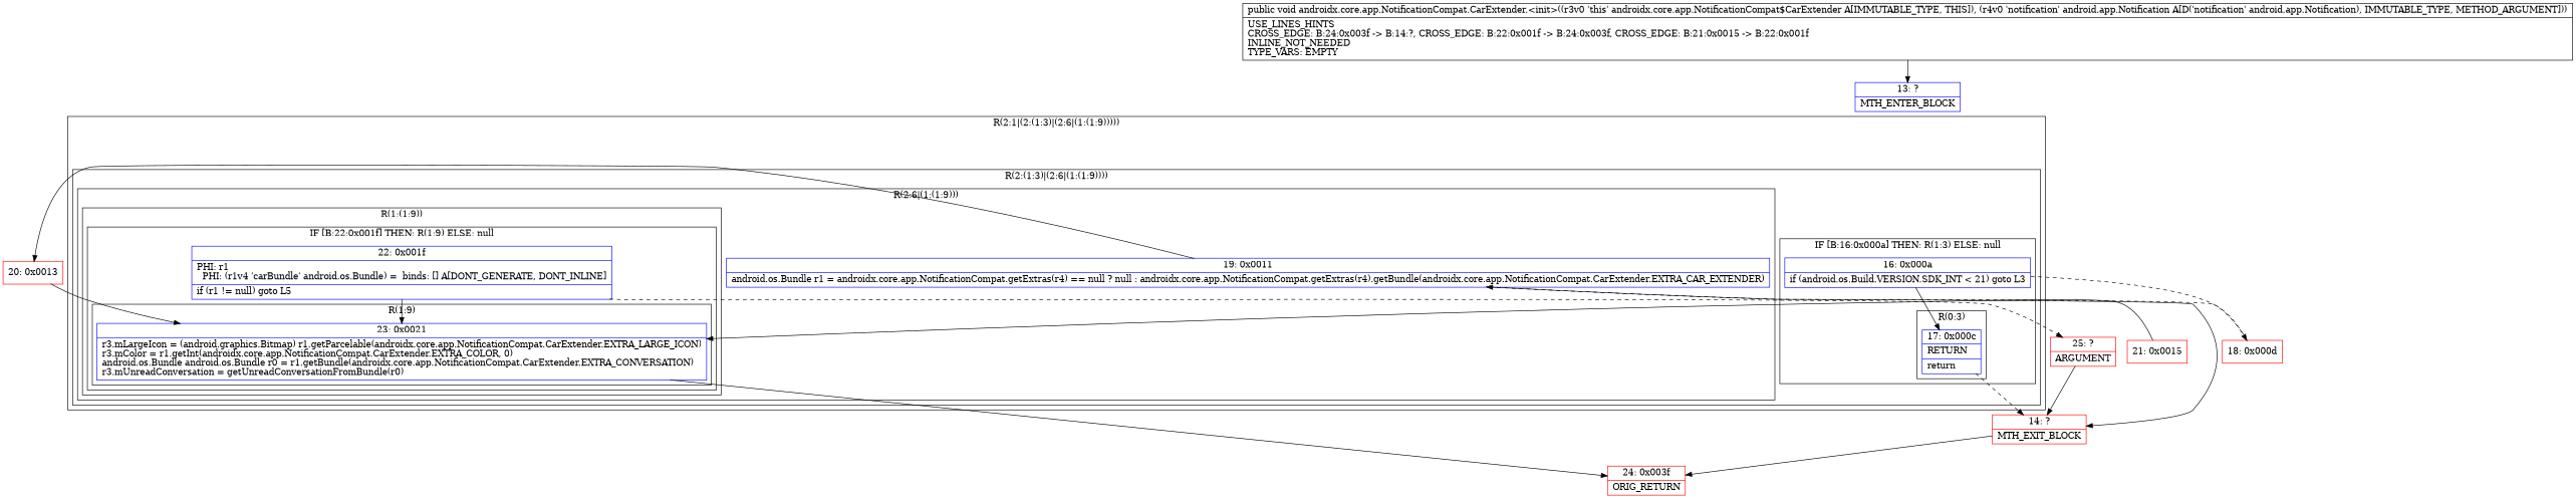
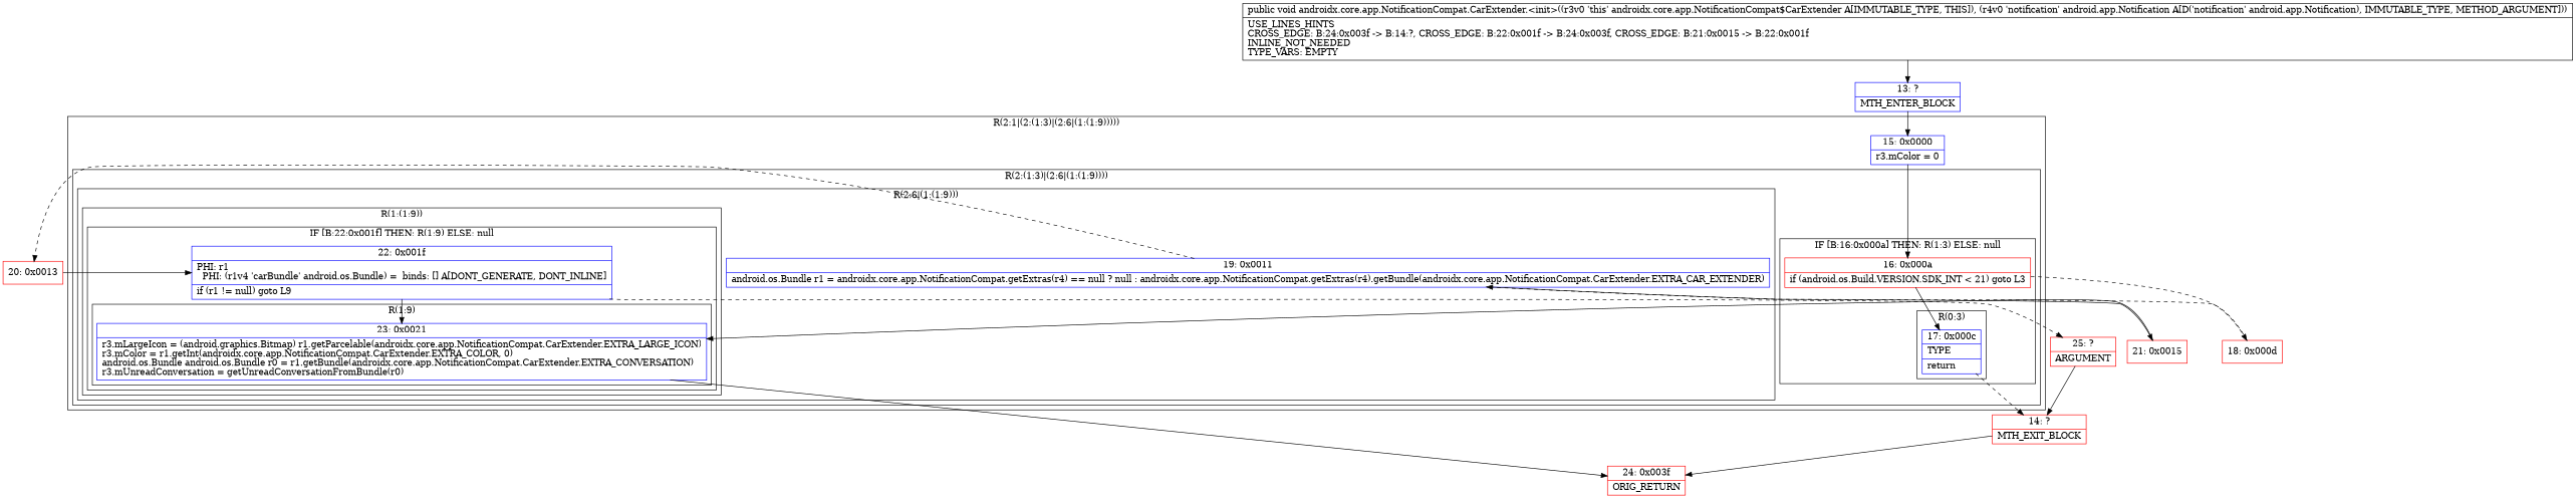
  digraph {
    node [color=blue shape=record]
-   n1 [label="{17\:\ 0x000c|RETURN\l|return\l}"]
-   n2 [label="{16\:\ 0x000a|if (android.os.Build.VERSION.SDK_INT \< 21) goto L3\l}"]
+   n1 [label="{17\:\ 0x000c|TYPE\l|return\l}"]
+   n2 [color=red label="{16\:\ 0x000a|if (android.os.Build.VERSION.SDK_INT \< 21) goto L3\l}"]
    n3 [label="{23\:\ 0x0021|r3.mLargeIcon = (android.graphics.Bitmap) r1.getParcelable(androidx.core.app.NotificationCompat.CarExtender.EXTRA_LARGE_ICON)\lr3.mColor = r1.getInt(androidx.core.app.NotificationCompat.CarExtender.EXTRA_COLOR, 0)\landroid.os.Bundle android.os.Bundle r0 = r1.getBundle(androidx.core.app.NotificationCompat.CarExtender.EXTRA_CONVERSATION)\lr3.mUnreadConversation = getUnreadConversationFromBundle(r0)\l}"]
-   n4 [label="{22\:\ 0x001f|PHI: r1 \l  PHI: (r1v4 'carBundle' android.os.Bundle) =  binds: [] A[DONT_GENERATE, DONT_INLINE]\l|if (r1 != null) goto L5\l}"]
+   n4 [label="{22\:\ 0x001f|PHI: r1 \l  PHI: (r1v4 'carBundle' android.os.Bundle) =  binds: [] A[DONT_GENERATE, DONT_INLINE]\l|if (r1 != null) goto L9\l}"]
    n5 [label="{19\:\ 0x0011|android.os.Bundle r1 = androidx.core.app.NotificationCompat.getExtras(r4) == null ? null : androidx.core.app.NotificationCompat.getExtras(r4).getBundle(androidx.core.app.NotificationCompat.CarExtender.EXTRA_CAR_EXTENDER)\l}"]
+   n6 [label="{15\:\ 0x0000|r3.mColor = 0\l}"]
    n7 [color=red label="{14\:\ ?|MTH_EXIT_BLOCK\l}"]
    n8 [color=red label="{18\:\ 0x000d}"]
    n9 [color=red label="{24\:\ 0x003f|ORIG_RETURN\l}"]
    n10 [color=red label="{25\:\ ?|ARGUMENT\l}"]
    n11 [color=red label="{20\:\ 0x0013}"]
    n12 [color=red label="{21\:\ 0x0015}"]
    n13 [label="{13\:\ ?|MTH_ENTER_BLOCK\l}"]
    n14 [label="{public void androidx.core.app.NotificationCompat.CarExtender.\<init\>((r3v0 'this' androidx.core.app.NotificationCompat$CarExtender A[IMMUTABLE_TYPE, THIS]), (r4v0 'notification' android.app.Notification A[D('notification' android.app.Notification), IMMUTABLE_TYPE, METHOD_ARGUMENT]))  | USE_LINES_HINTS\lCROSS_EDGE: B:24:0x003f \-\> B:14:?, CROSS_EDGE: B:22:0x001f \-\> B:24:0x003f, CROSS_EDGE: B:21:0x0015 \-\> B:22:0x001f\lINLINE_NOT_NEEDED\lTYPE_VARS: EMPTY\l}" color=""]
    subgraph cluster_1 {
      label="R(2:1|(2:(1:3)|(2:6|(1:(1:9)))))"
+     n6
      subgraph cluster_2 {
        label="R(2:(1:3)|(2:6|(1:(1:9))))"
        subgraph cluster_3 {
          label="IF [B:16:0x000a] THEN: R(1:3) ELSE: null"
          n2
          subgraph cluster_4 {
            label="R(0:3)"
            n1
          }
        }
        subgraph cluster_5 {
          label="R(2:6|(1:(1:9)))"
          n5
          subgraph cluster_6 {
            label="R(1:(1:9))"
            subgraph cluster_7 {
              label="IF [B:22:0x001f] THEN: R(1:9) ELSE: null"
              n4
              subgraph cluster_8 {
                label="R(1:9)"
                n3
              }
            }
          }
        }
      }
    }
    n1 -> n7 [style=dashed]
    n2 -> n1
    n2 -> n8 [style=dashed]
    n3 -> n9
    n4 -> n3
    n4 -> n10 [style=dashed]
-   n5 -> n11
-   n5 -> n7
+   n5 -> n11 [style=dashed]
+   n5 -> n12
+   n6 -> n2
    n7 -> n9
    n8 -> n5 [style=dashed]
    n10 -> n7
-   n11 -> n3
+   n11 -> n4
    n12 -> n3
+   n13 -> n6
    n14 -> n13
  }
